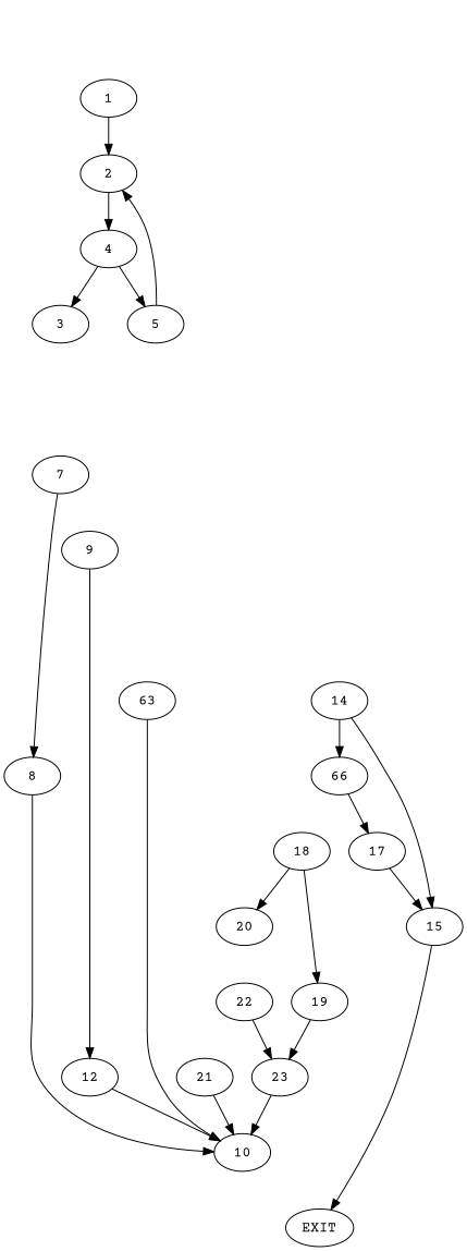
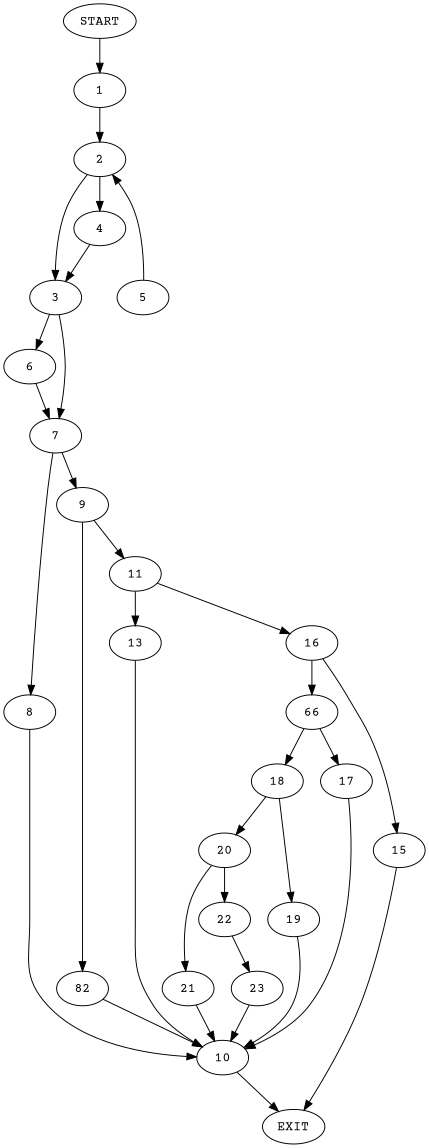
  digraph {
    fontname="Courier Prime"
    node [fontname="Courier Prime"]
    edge [fontname="Courier Prime"]
+   n1 [label=START]
    1
    2
    n4 [label=EXIT]
    3
    4
+   6
    7
    5
    8
    9
    10
-   12
-   13 [label=63]
-   14
+   11
+   12 [label=82]
+   13
+   14 [label=16]
    15
    n18 [label=66]
    17
    18
    19
    20
    21
    22
    23
+   n1 -> 1
    1 -> 2
+   2 -> 3
    2 -> 4
+   3 -> 6
+   3 -> 7
    4 -> 3
-   4 -> 5
+   6 -> 7
    7 -> 8
+   7 -> 9
    5 -> 2
    8 -> 10
+   9 -> 11
    9 -> 12
+   10 -> n4
+   11 -> 13
+   11 -> 14
    12 -> 10
    13 -> 10
    14 -> 15
    14 -> n18
    15 -> n4
    n18 -> 17
-   17 -> 15
+   n18 -> 18
+   17 -> 10
    18 -> 19
    18 -> 20
-   19 -> 23
+   19 -> 10
+   20 -> 21
+   20 -> 22
    21 -> 10
    22 -> 23
    23 -> 10
  }
